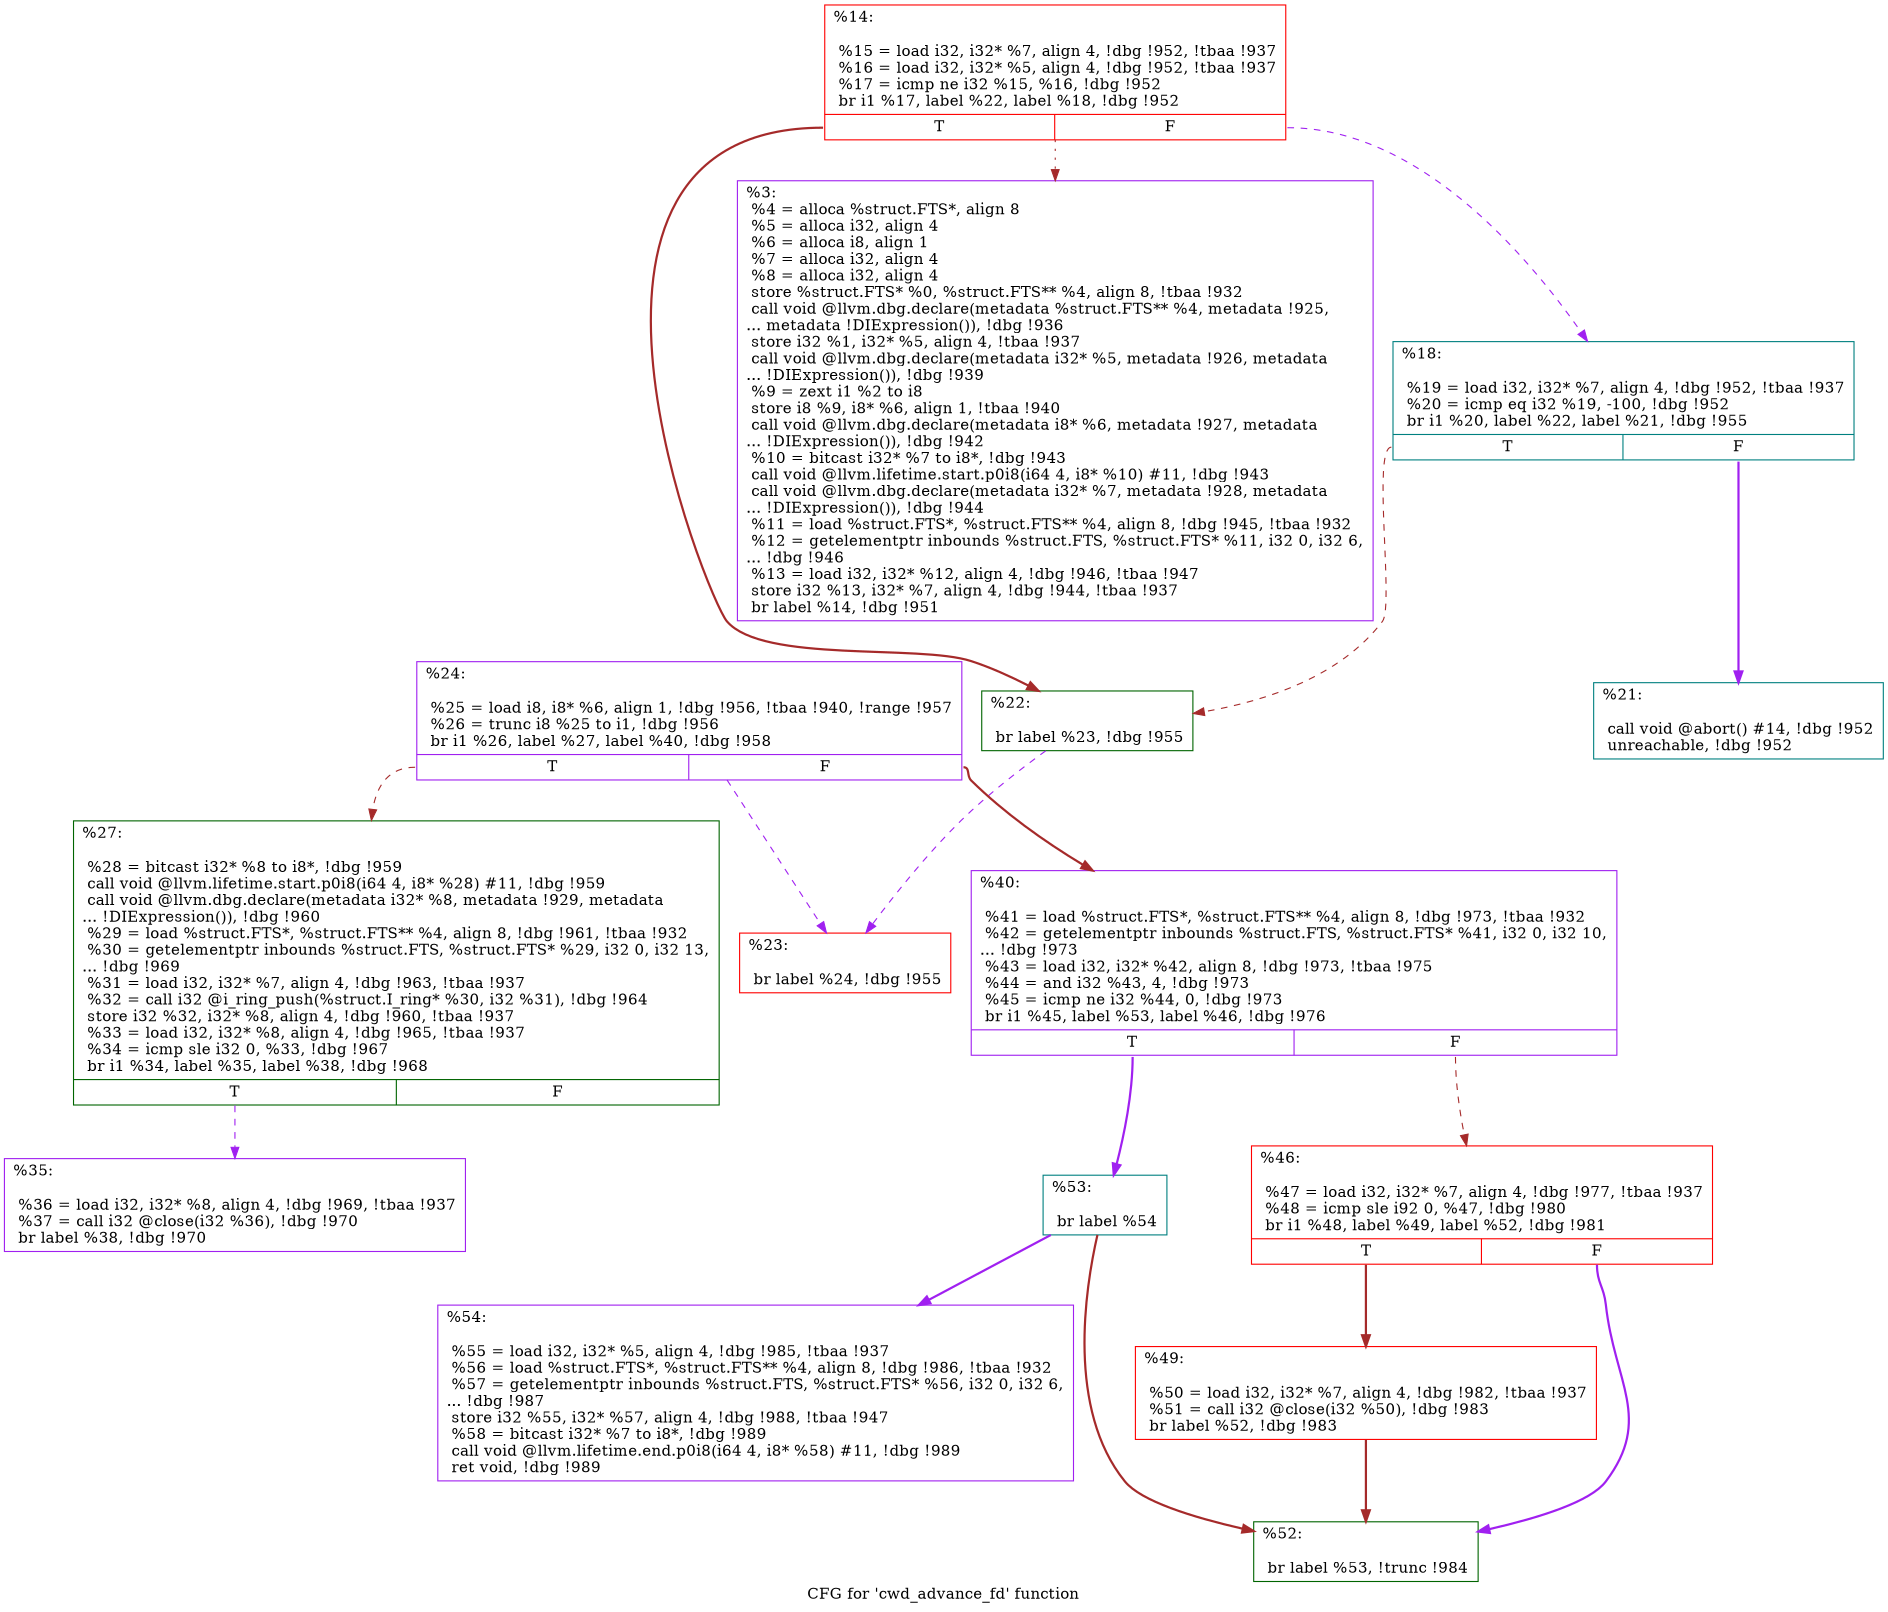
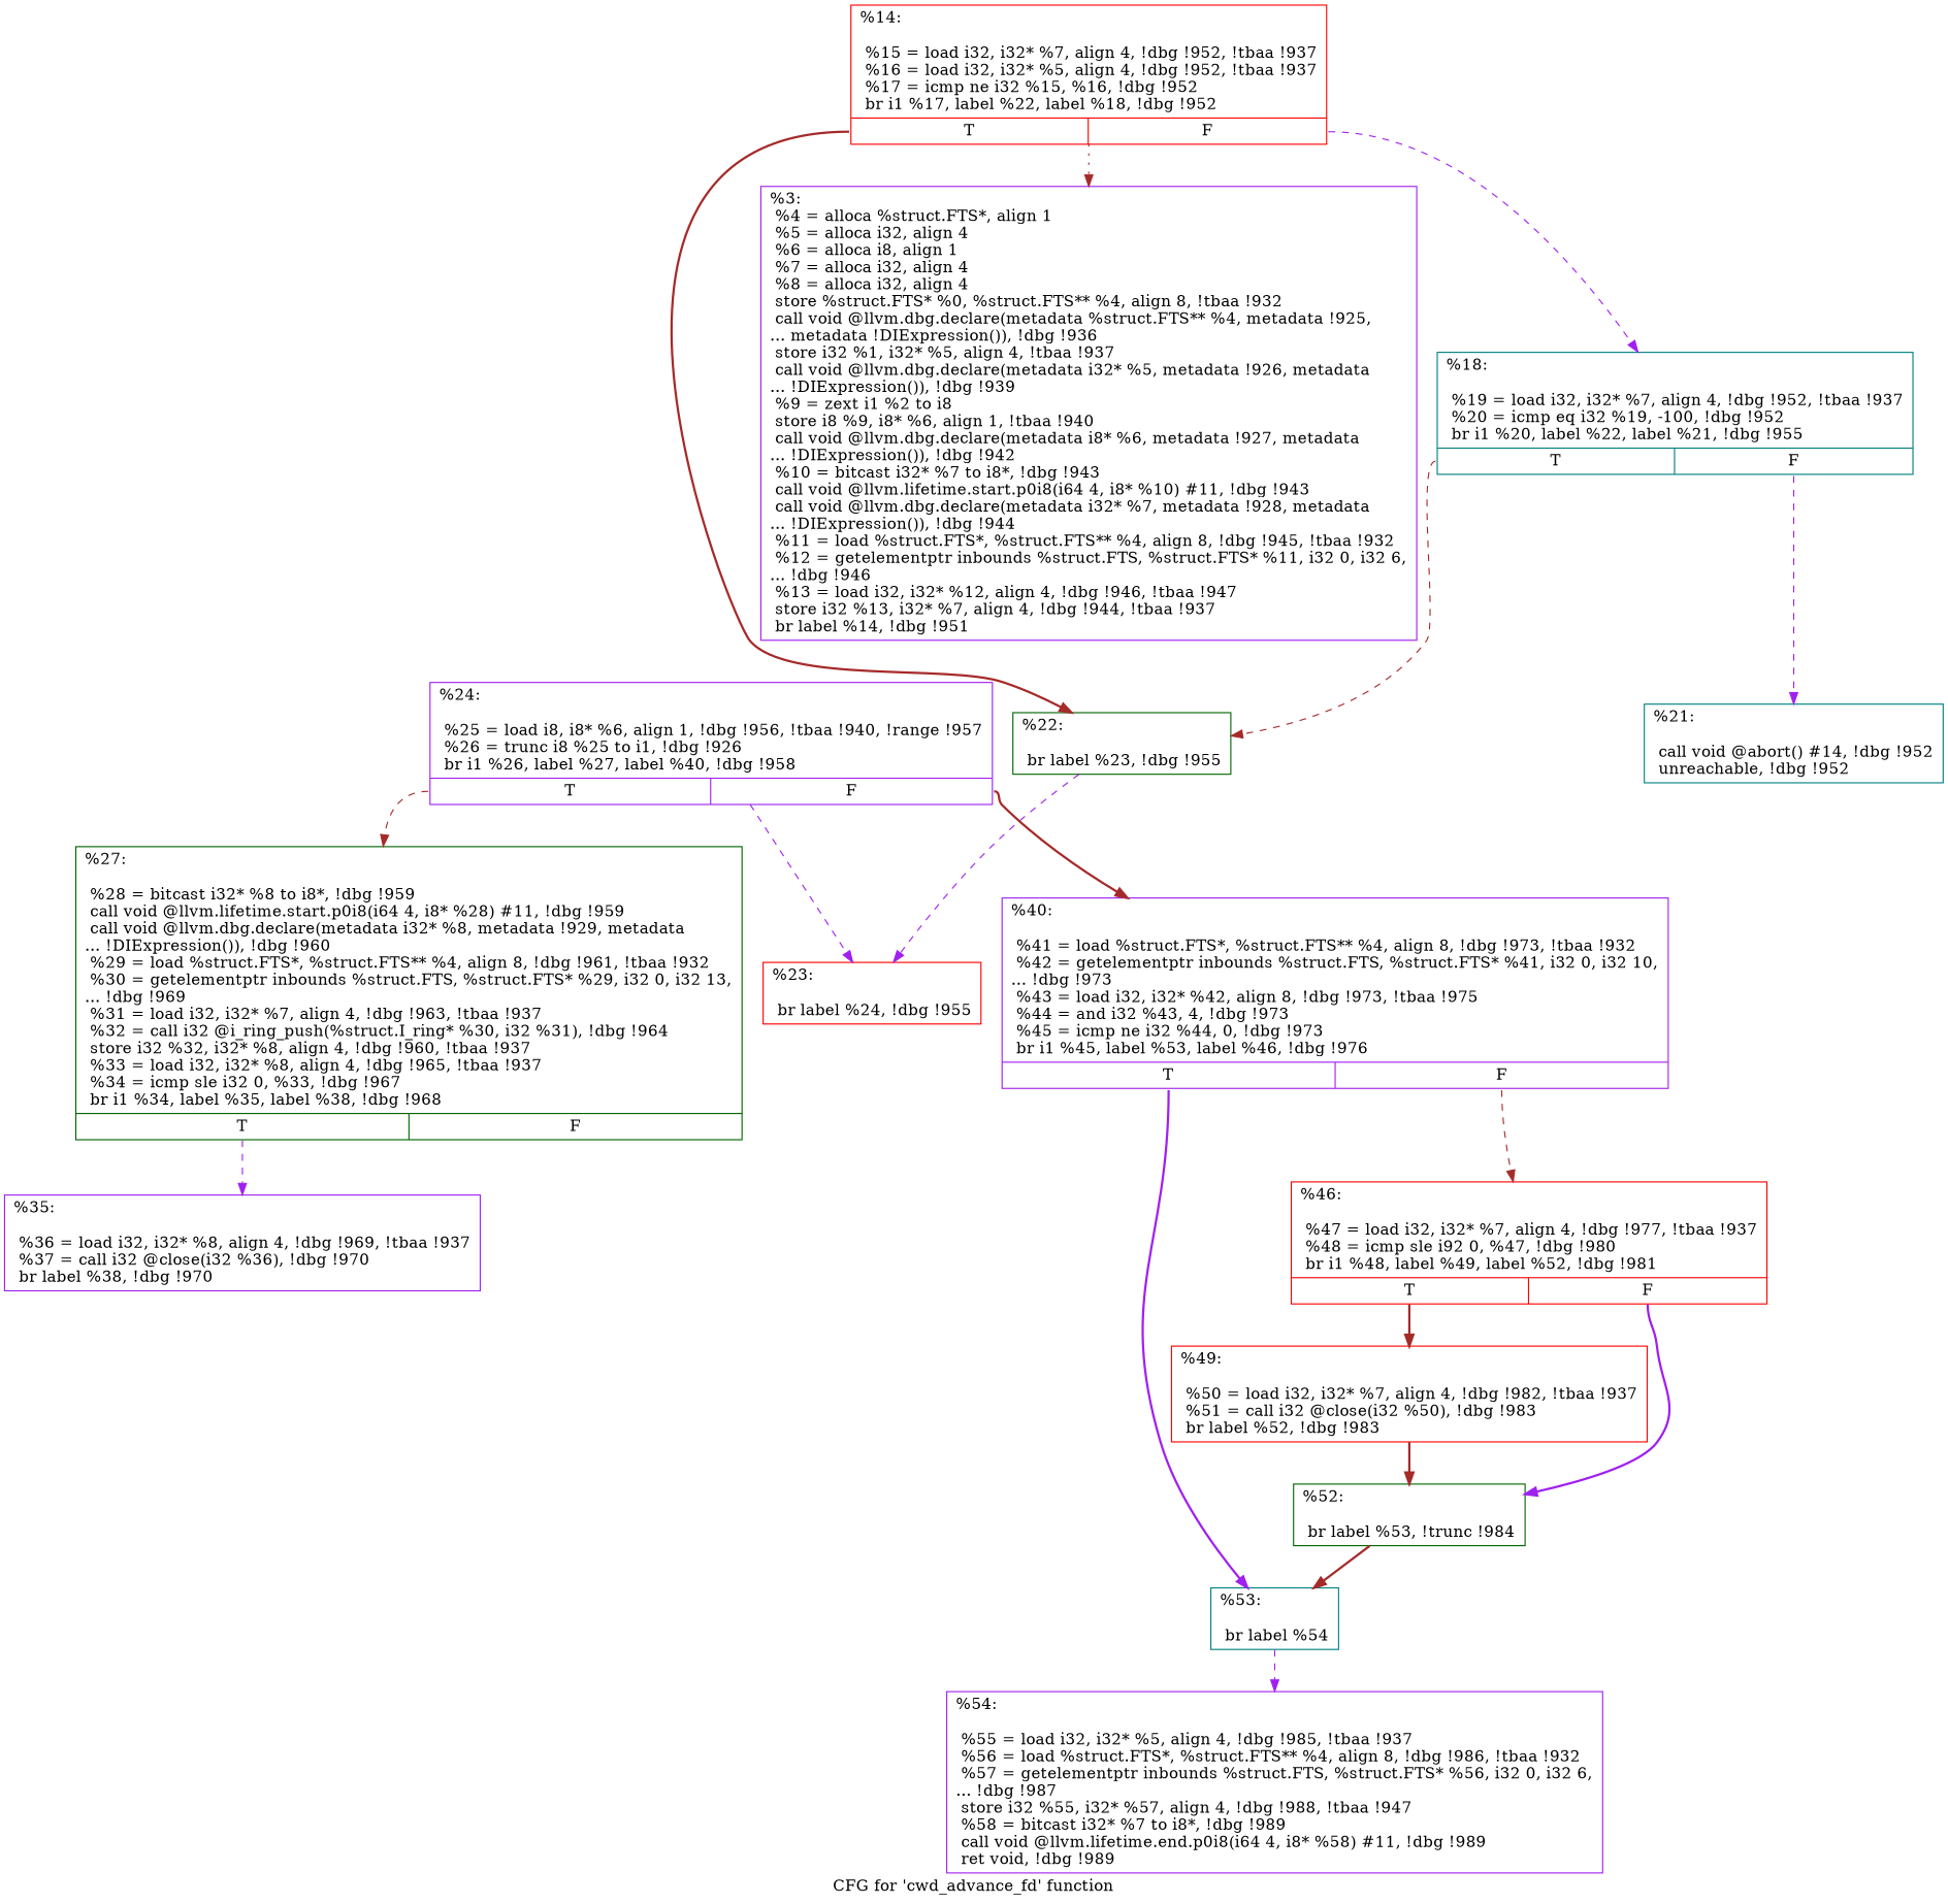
  digraph {
    label="CFG for 'cwd_advance_fd' function"
    node [color=purple shape=record]
    edge [color=brown style=bold]
-   n1 [label="{%3:\l  %4 = alloca %struct.FTS*, align 8\l  %5 = alloca i32, align 4\l  %6 = alloca i8, align 1\l  %7 = alloca i32, align 4\l  %8 = alloca i32, align 4\l  store %struct.FTS* %0, %struct.FTS** %4, align 8, !tbaa !932\l  call void @llvm.dbg.declare(metadata %struct.FTS** %4, metadata !925,\l... metadata !DIExpression()), !dbg !936\l  store i32 %1, i32* %5, align 4, !tbaa !937\l  call void @llvm.dbg.declare(metadata i32* %5, metadata !926, metadata\l... !DIExpression()), !dbg !939\l  %9 = zext i1 %2 to i8\l  store i8 %9, i8* %6, align 1, !tbaa !940\l  call void @llvm.dbg.declare(metadata i8* %6, metadata !927, metadata\l... !DIExpression()), !dbg !942\l  %10 = bitcast i32* %7 to i8*, !dbg !943\l  call void @llvm.lifetime.start.p0i8(i64 4, i8* %10) #11, !dbg !943\l  call void @llvm.dbg.declare(metadata i32* %7, metadata !928, metadata\l... !DIExpression()), !dbg !944\l  %11 = load %struct.FTS*, %struct.FTS** %4, align 8, !dbg !945, !tbaa !932\l  %12 = getelementptr inbounds %struct.FTS, %struct.FTS* %11, i32 0, i32 6,\l... !dbg !946\l  %13 = load i32, i32* %12, align 4, !dbg !946, !tbaa !947\l  store i32 %13, i32* %7, align 4, !dbg !944, !tbaa !937\l  br label %14, !dbg !951\l}"]
+   n1 [label="{%3:\l  %4 = alloca %struct.FTS*, align 1\l  %5 = alloca i32, align 4\l  %6 = alloca i8, align 1\l  %7 = alloca i32, align 4\l  %8 = alloca i32, align 4\l  store %struct.FTS* %0, %struct.FTS** %4, align 8, !tbaa !932\l  call void @llvm.dbg.declare(metadata %struct.FTS** %4, metadata !925,\l... metadata !DIExpression()), !dbg !936\l  store i32 %1, i32* %5, align 4, !tbaa !937\l  call void @llvm.dbg.declare(metadata i32* %5, metadata !926, metadata\l... !DIExpression()), !dbg !939\l  %9 = zext i1 %2 to i8\l  store i8 %9, i8* %6, align 1, !tbaa !940\l  call void @llvm.dbg.declare(metadata i8* %6, metadata !927, metadata\l... !DIExpression()), !dbg !942\l  %10 = bitcast i32* %7 to i8*, !dbg !943\l  call void @llvm.lifetime.start.p0i8(i64 4, i8* %10) #11, !dbg !943\l  call void @llvm.dbg.declare(metadata i32* %7, metadata !928, metadata\l... !DIExpression()), !dbg !944\l  %11 = load %struct.FTS*, %struct.FTS** %4, align 8, !dbg !945, !tbaa !932\l  %12 = getelementptr inbounds %struct.FTS, %struct.FTS* %11, i32 0, i32 6,\l... !dbg !946\l  %13 = load i32, i32* %12, align 4, !dbg !946, !tbaa !947\l  store i32 %13, i32* %7, align 4, !dbg !944, !tbaa !937\l  br label %14, !dbg !951\l}"]
    n2 [color=red label="{%14:\l\l  %15 = load i32, i32* %7, align 4, !dbg !952, !tbaa !937\l  %16 = load i32, i32* %5, align 4, !dbg !952, !tbaa !937\l  %17 = icmp ne i32 %15, %16, !dbg !952\l  br i1 %17, label %22, label %18, !dbg !952\l|{<s0>T|<s1>F}}"]
    n3 [color=darkgreen label="{%22:\l\l  br label %23, !dbg !955\l}"]
    n4 [color=teal label="{%18:\l\l  %19 = load i32, i32* %7, align 4, !dbg !952, !tbaa !937\l  %20 = icmp eq i32 %19, -100, !dbg !952\l  br i1 %20, label %22, label %21, !dbg !955\l|{<s0>T|<s1>F}}"]
    n5 [color=red label="{%23:\l\l  br label %24, !dbg !955\l}"]
    n6 [color=teal label="{%21:\l\l  call void @abort() #14, !dbg !952\l  unreachable, !dbg !952\l}"]
-   n7 [label="{%24:\l\l  %25 = load i8, i8* %6, align 1, !dbg !956, !tbaa !940, !range !957\l  %26 = trunc i8 %25 to i1, !dbg !956\l  br i1 %26, label %27, label %40, !dbg !958\l|{<s0>T|<s1>F}}"]
+   n7 [label="{%24:\l\l  %25 = load i8, i8* %6, align 1, !dbg !956, !tbaa !940, !range !957\l  %26 = trunc i8 %25 to i1, !dbg !926\l  br i1 %26, label %27, label %40, !dbg !958\l|{<s0>T|<s1>F}}"]
    n8 [color=darkgreen label="{%27:\l\l  %28 = bitcast i32* %8 to i8*, !dbg !959\l  call void @llvm.lifetime.start.p0i8(i64 4, i8* %28) #11, !dbg !959\l  call void @llvm.dbg.declare(metadata i32* %8, metadata !929, metadata\l... !DIExpression()), !dbg !960\l  %29 = load %struct.FTS*, %struct.FTS** %4, align 8, !dbg !961, !tbaa !932\l  %30 = getelementptr inbounds %struct.FTS, %struct.FTS* %29, i32 0, i32 13,\l... !dbg !969\l  %31 = load i32, i32* %7, align 4, !dbg !963, !tbaa !937\l  %32 = call i32 @i_ring_push(%struct.I_ring* %30, i32 %31), !dbg !964\l  store i32 %32, i32* %8, align 4, !dbg !960, !tbaa !937\l  %33 = load i32, i32* %8, align 4, !dbg !965, !tbaa !937\l  %34 = icmp sle i32 0, %33, !dbg !967\l  br i1 %34, label %35, label %38, !dbg !968\l|{<s0>T|<s1>F}}"]
    n9 [label="{%40:\l\l  %41 = load %struct.FTS*, %struct.FTS** %4, align 8, !dbg !973, !tbaa !932\l  %42 = getelementptr inbounds %struct.FTS, %struct.FTS* %41, i32 0, i32 10,\l... !dbg !973\l  %43 = load i32, i32* %42, align 8, !dbg !973, !tbaa !975\l  %44 = and i32 %43, 4, !dbg !973\l  %45 = icmp ne i32 %44, 0, !dbg !973\l  br i1 %45, label %53, label %46, !dbg !976\l|{<s0>T|<s1>F}}"]
    n10 [label="{%35:\l\l  %36 = load i32, i32* %8, align 4, !dbg !969, !tbaa !937\l  %37 = call i32 @close(i32 %36), !dbg !970\l  br label %38, !dbg !970\l}"]
    n11 [color=teal label="{%53:\l\l  br label %54\l}"]
    n12 [color=red label="{%46:\l\l  %47 = load i32, i32* %7, align 4, !dbg !977, !tbaa !937\l  %48 = icmp sle i92 0, %47, !dbg !980\l  br i1 %48, label %49, label %52, !dbg !981\l|{<s0>T|<s1>F}}"]
    n13 [label="{%54:\l\l  %55 = load i32, i32* %5, align 4, !dbg !985, !tbaa !937\l  %56 = load %struct.FTS*, %struct.FTS** %4, align 8, !dbg !986, !tbaa !932\l  %57 = getelementptr inbounds %struct.FTS, %struct.FTS* %56, i32 0, i32 6,\l... !dbg !987\l  store i32 %55, i32* %57, align 4, !dbg !988, !tbaa !947\l  %58 = bitcast i32* %7 to i8*, !dbg !989\l  call void @llvm.lifetime.end.p0i8(i64 4, i8* %58) #11, !dbg !989\l  ret void, !dbg !989\l}"]
    n14 [color=red label="{%49:\l\l  %50 = load i32, i32* %7, align 4, !dbg !982, !tbaa !937\l  %51 = call i32 @close(i32 %50), !dbg !983\l  br label %52, !dbg !983\l}"]
    n15 [color=darkgreen label="{%52:\l\l  br label %53, !trunc !984\l}"]
    n2 -> n1 [style=dotted]
    n2 -> n3 [tailport=s0]
    n2 -> n4 [color=purple style=dashed tailport=s1]
    n3 -> n5 [color=purple style=dashed]
    n4 -> n3 [style=dashed tailport=s0]
-   n4 -> n6 [color=purple tailport=s1]
+   n4 -> n6 [color=purple style=dashed tailport=s1]
    n7 -> n5 [color=purple style=dashed]
    n7 -> n8 [style=dashed tailport=s0]
    n7 -> n9 [tailport=s1]
    n8 -> n10 [color=purple style=dashed tailport=s0]
    n9 -> n11 [color=purple tailport=s0]
    n9 -> n12 [style=dashed tailport=s1]
-   n11 -> n13 [color=purple]
+   n11 -> n13 [color=purple style=dashed]
    n12 -> n14 [tailport=s0]
    n12 -> n15 [color=purple tailport=s1]
    n14 -> n15
-   n11 -> n15
+   n15 -> n11
  }
